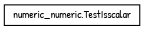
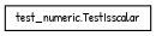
  digraph {
    rankdir=LR
    fontname="Patrick Hand"
-   n1 [color=black fillcolor=white fontname="Patrick Hand" fontsize=10 height=0.2 label="numeric_numeric.TestIsscalar" shape=record style=filled width=0.4]
+   n1 [color=black fillcolor=white fontname="Patrick Hand" fontsize=10 height=0.2 label="test_numeric.TestIsscalar" shape=record style=filled width=0.4]
  }
